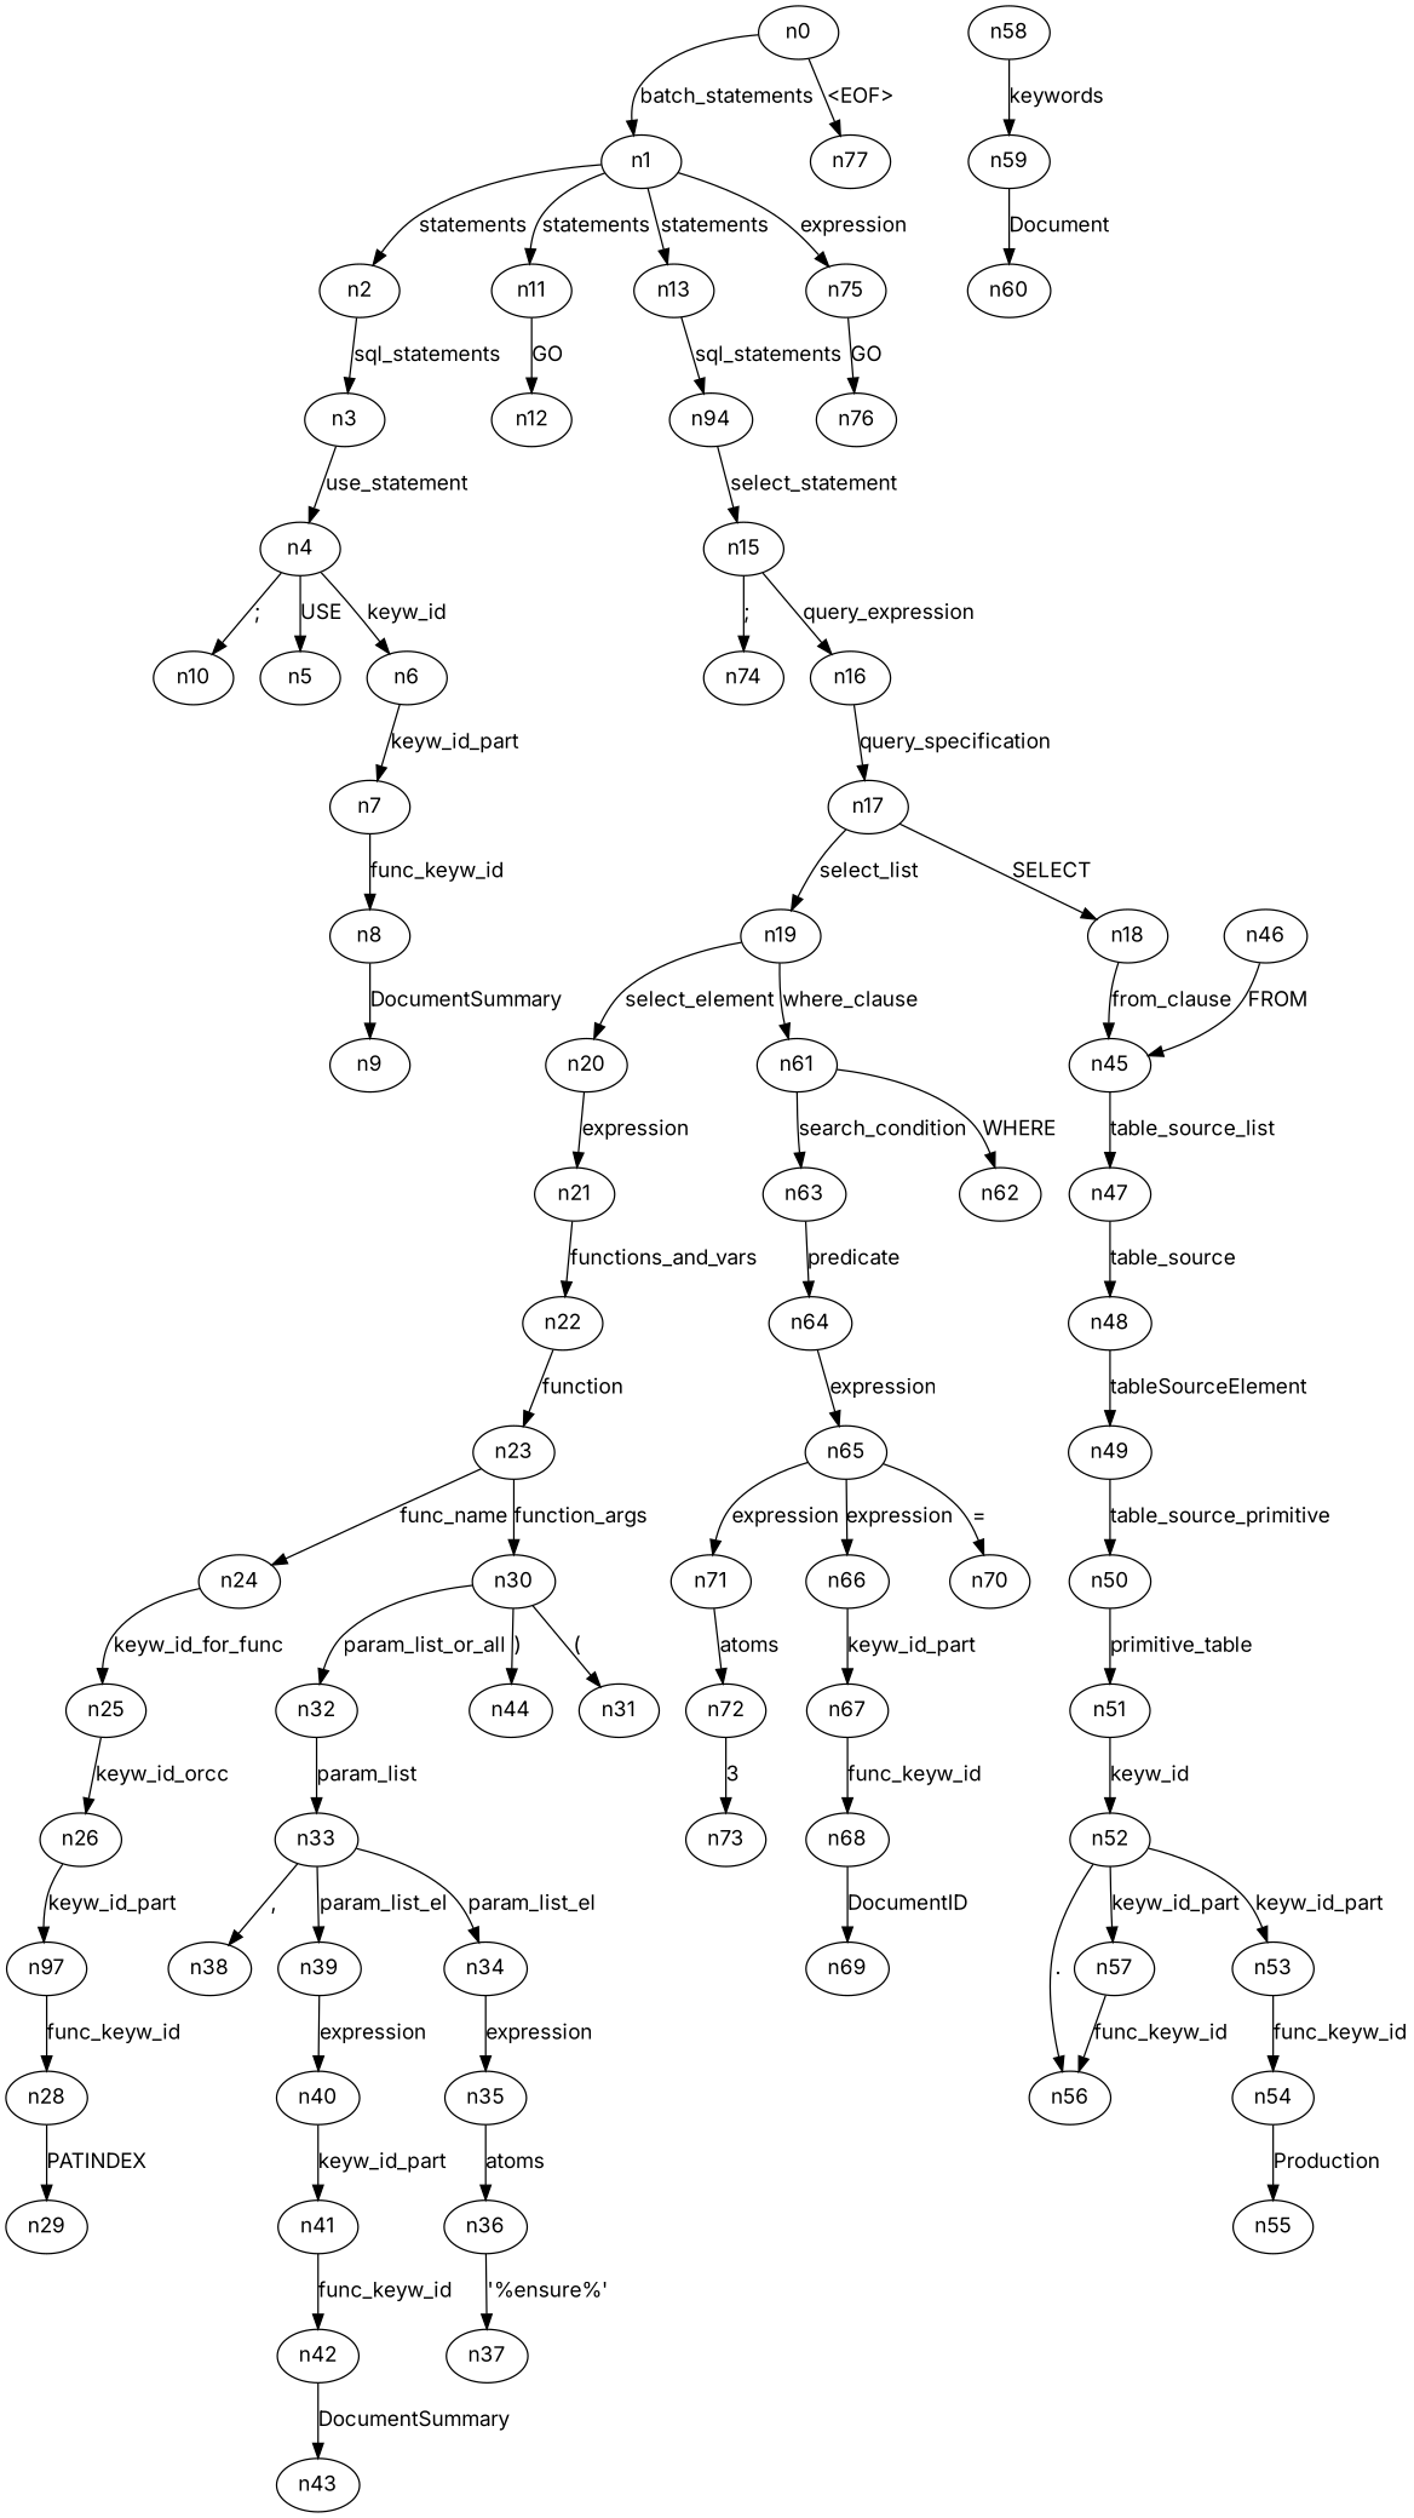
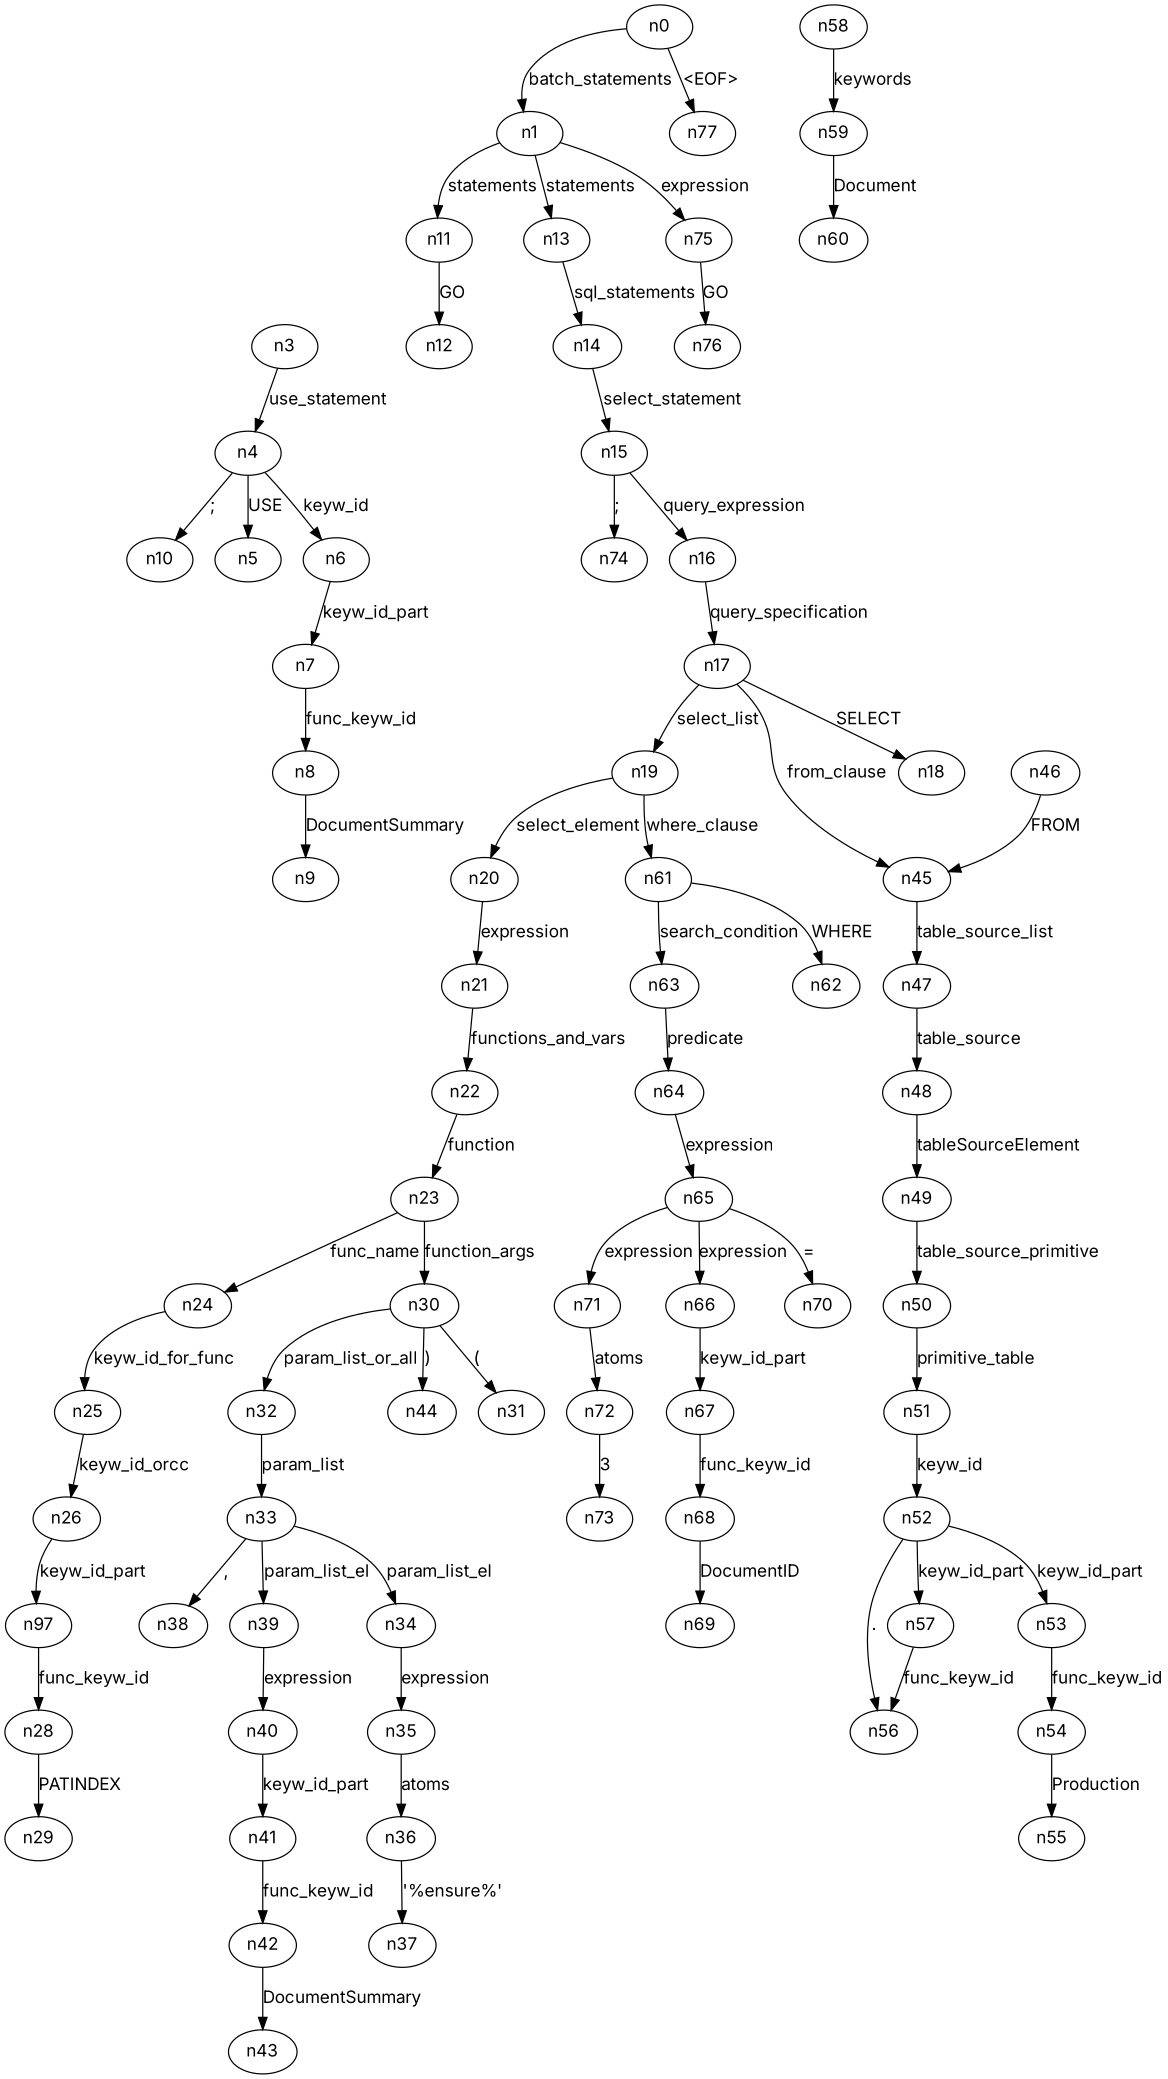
  digraph {
    fontname=Inter
    node [fontname=Inter]
    edge [fontname=Inter]
    n0
    n1
    n77
-   n2
    n11
    n13
    n75
    n3
    n12
-   n14 [label=n94]
+   n14
    n76
    n4
    n5
    n6
    n10
    n7
    n8
    n9
    n15
    n16
    n74
    n17
    n18
    n19
    n45
    n61
    n20
    n47
    n62
    n63
    n21
    n22
    n23
    n24
    n30
    n25
    n31
    n32
    n44
    n26
    n27 [label=n97]
    n28
    n29
    n33
    n34
    n38
    n39
    n35
    n40
    n36
    n37
    n41
    n42
    n43
    n46
    n48
    n49
    n50
    n51
    n52
    n53
    n56
    n57
    n54
    n55
    n58
    n59
    n60
    n64
    n65
    n66
    n70
    n71
    n67
    n72
    n68
    n69
    n73
    n0 -> n1 [label=batch_statements]
    n0 -> n77 [label="<EOF>"]
-   n1 -> n2 [label=statements]
    n1 -> n11 [label=statements]
    n1 -> n13 [label=statements]
    n1 -> n75 [label=expression]
-   n2 -> n3 [label=sql_statements]
    n11 -> n12 [label=GO]
    n13 -> n14 [label=sql_statements]
    n75 -> n76 [label=GO]
    n3 -> n4 [label=use_statement]
    n14 -> n15 [label=select_statement]
    n4 -> n5 [label=USE]
    n4 -> n6 [label=keyw_id]
    n4 -> n10 [label=";"]
    n6 -> n7 [label=keyw_id_part]
    n7 -> n8 [label=func_keyw_id]
    n8 -> n9 [label=DocumentSummary]
    n15 -> n16 [label=query_expression]
    n15 -> n74 [label=";"]
    n16 -> n17 [label=query_specification]
    n17 -> n18 [label=SELECT]
    n17 -> n19 [label=select_list]
-   n18 -> n45 [label=from_clause]
+   n17 -> n45 [label=from_clause]
    n19 -> n61 [label=where_clause]
    n19 -> n20 [label=select_element]
    n45 -> n47 [label=table_source_list]
    n61 -> n62 [label=WHERE]
    n61 -> n63 [label=search_condition]
    n20 -> n21 [label=expression]
    n47 -> n48 [label=table_source]
    n63 -> n64 [label=predicate]
    n21 -> n22 [label=functions_and_vars]
    n22 -> n23 [label=function]
    n23 -> n24 [label=func_name]
    n23 -> n30 [label=function_args]
    n24 -> n25 [label=keyw_id_for_func]
    n30 -> n31 [label="("]
    n30 -> n32 [label=param_list_or_all]
    n30 -> n44 [label=")"]
    n25 -> n26 [label=keyw_id_orcc]
    n32 -> n33 [label=param_list]
    n26 -> n27 [label=keyw_id_part]
    n27 -> n28 [label=func_keyw_id]
    n28 -> n29 [label=PATINDEX]
    n33 -> n34 [label=param_list_el]
    n33 -> n38 [label=","]
    n33 -> n39 [label=param_list_el]
    n34 -> n35 [label=expression]
    n39 -> n40 [label=expression]
    n35 -> n36 [label=atoms]
    n40 -> n41 [label=keyw_id_part]
    n36 -> n37 [label="'%ensure%'"]
    n41 -> n42 [label=func_keyw_id]
    n42 -> n43 [label=DocumentSummary]
    n46 -> n45 [label=FROM]
    n48 -> n49 [label=tableSourceElement]
    n49 -> n50 [label=table_source_primitive]
    n50 -> n51 [label=primitive_table]
    n51 -> n52 [label=keyw_id]
    n52 -> n53 [label=keyw_id_part]
    n52 -> n56 [label="."]
    n52 -> n57 [label=keyw_id_part]
    n53 -> n54 [label=func_keyw_id]
    n57 -> n56 [label=func_keyw_id]
    n54 -> n55 [label=Production]
    n58 -> n59 [label=keywords]
    n59 -> n60 [label=Document]
    n64 -> n65 [label=expression]
    n65 -> n66 [label=expression]
    n65 -> n70 [label="="]
    n65 -> n71 [label=expression]
    n66 -> n67 [label=keyw_id_part]
    n71 -> n72 [label=atoms]
    n67 -> n68 [label=func_keyw_id]
    n72 -> n73 [label=3]
    n68 -> n69 [label=DocumentID]
  }
